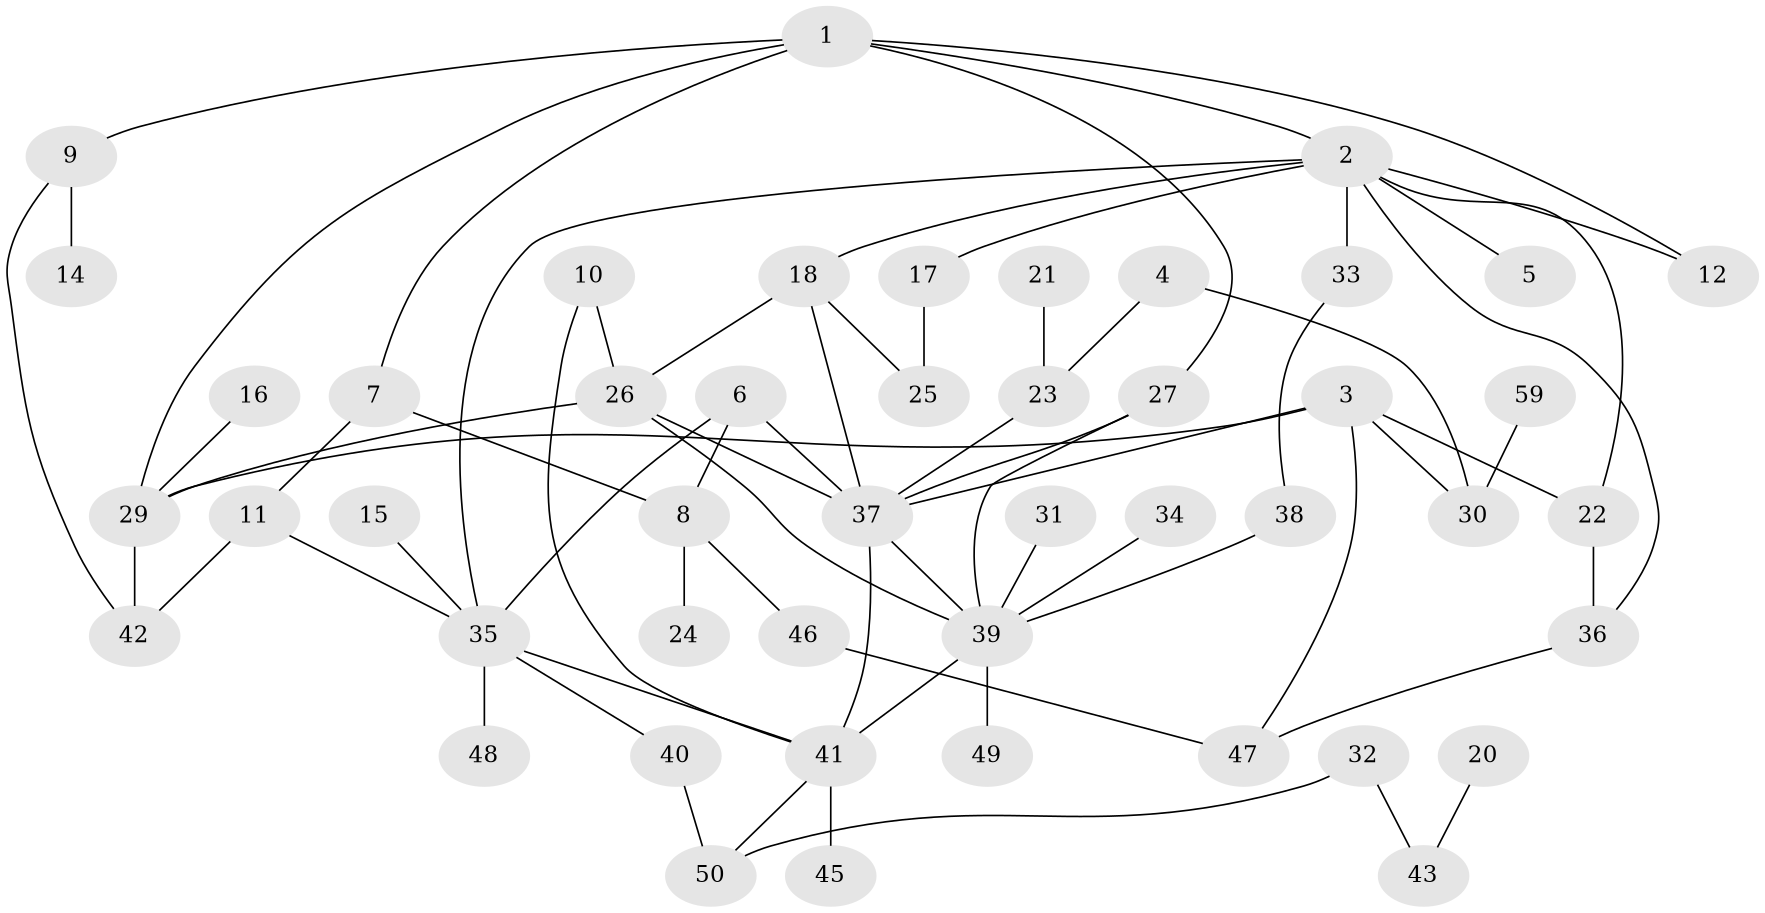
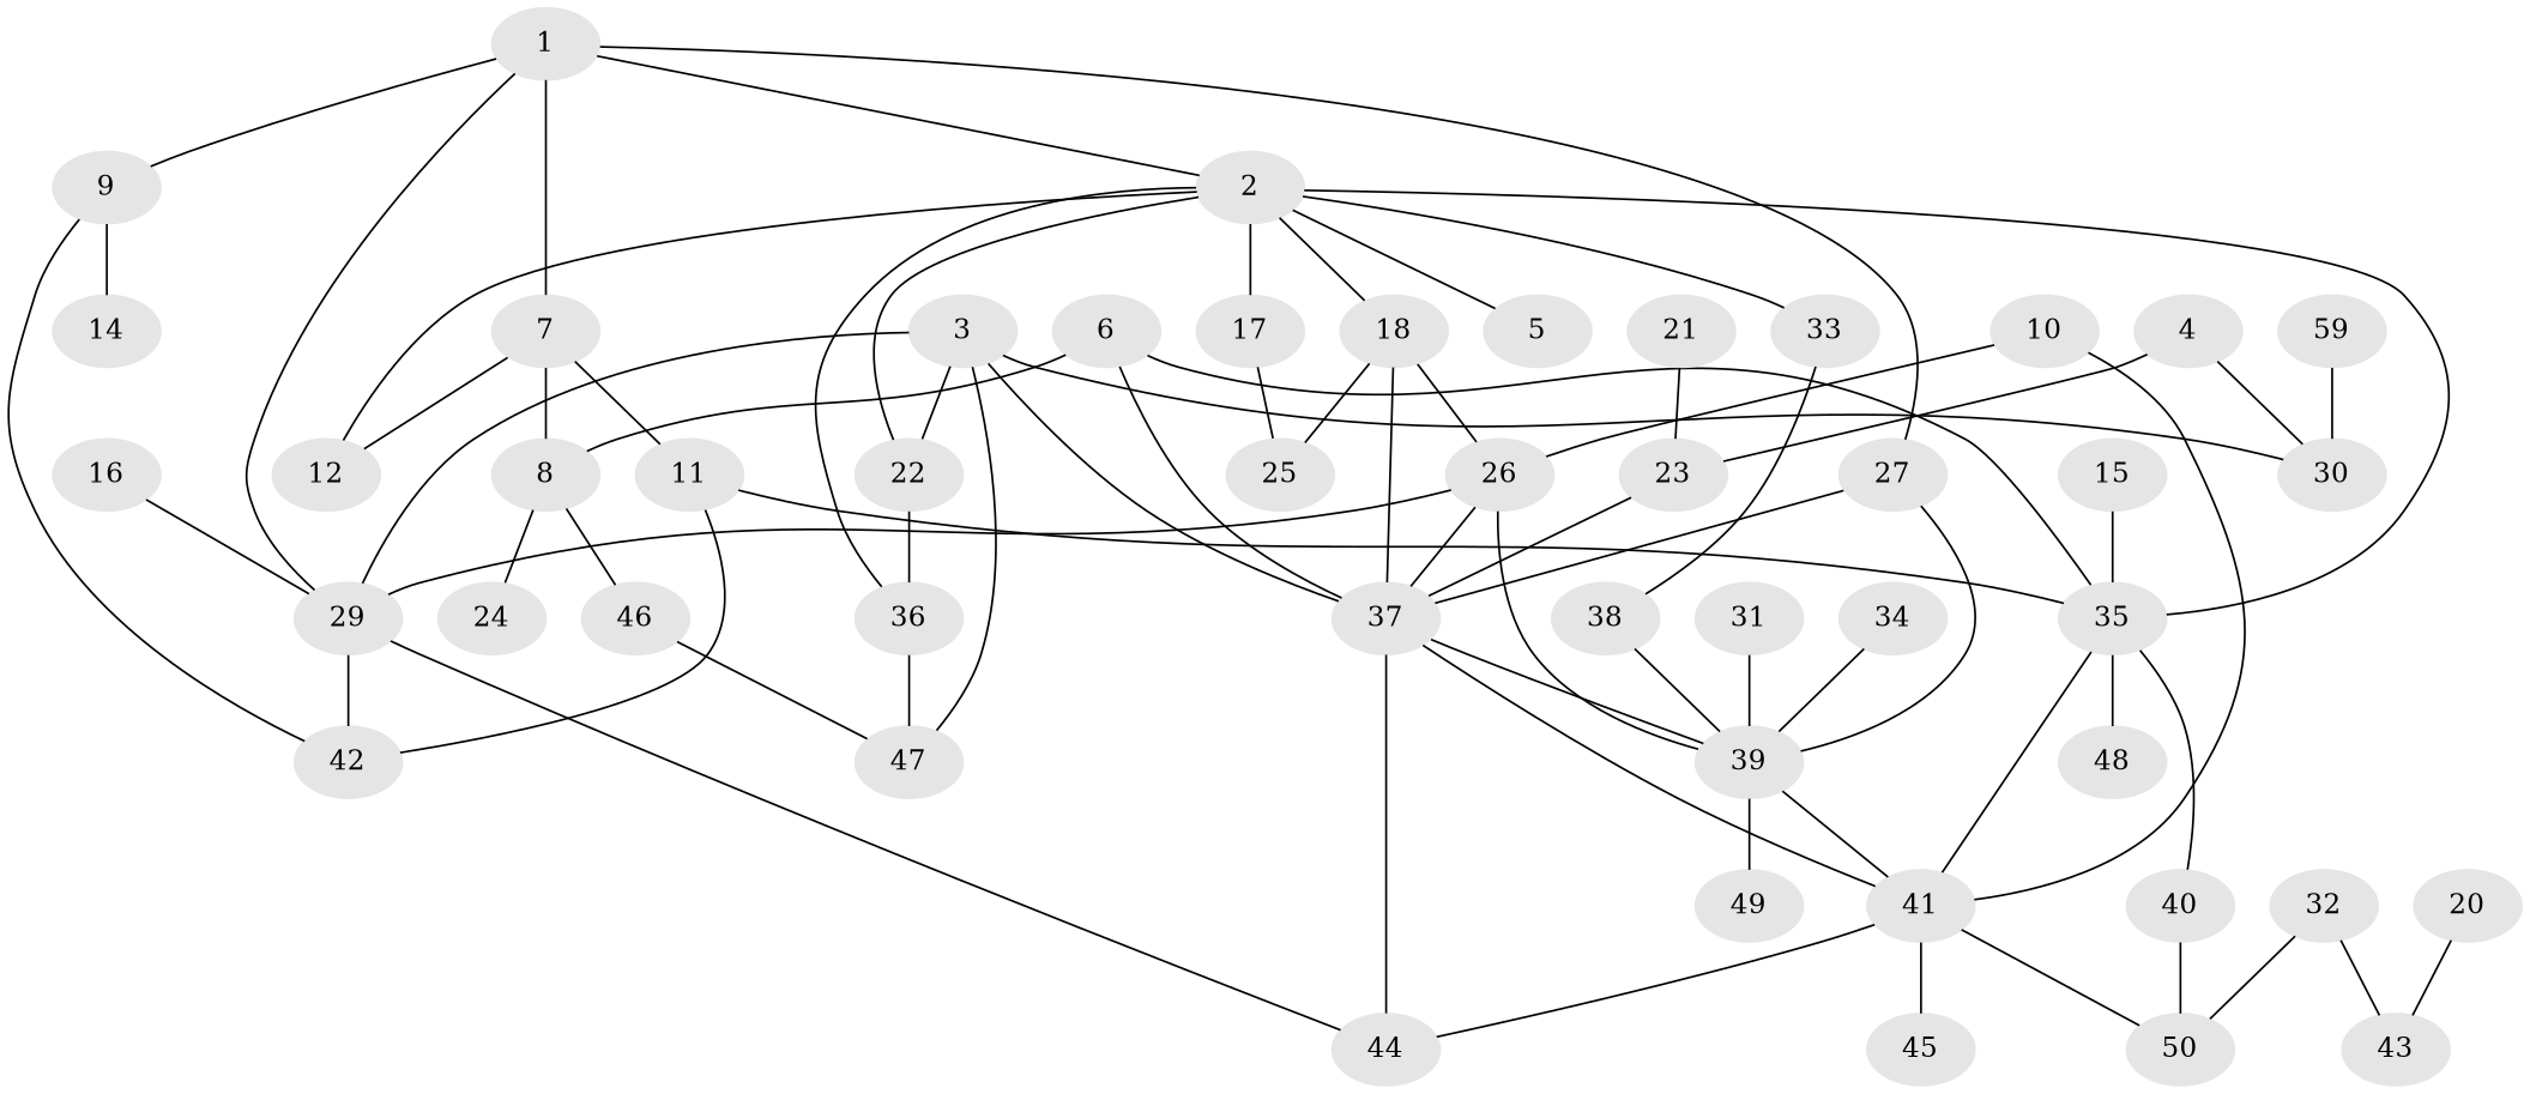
  graph {
    node [color=gray90 style=filled]
    edge [weight=1.0]
    1
    2
    7
    9
    27
    29
    5
    12
    17
    18
    22
    33
    35
    36
    8
    11
    14
    42
    37
    39
+   44
    25
    26
    38
    41
    40
    48
    47
    3
    30
    4
    23
    6
    24
    46
    10
    50
    45
    15
    16
    n41 [label=59]
    20
    43
    21
    49
    31
    32
    34
    1 -- 2
    1 -- 7
    1 -- 9
    1 -- 27
    1 -- 29
    2 -- 5
    2 -- 12
    2 -- 17
    2 -- 18
    2 -- 22
    2 -- 33
    2 -- 35
    2 -- 36
-   1 -- 12
+   7 -- 12
    7 -- 8
    7 -- 11
    9 -- 14
    9 -- 42
    27 -- 37
    27 -- 39
    29 -- 42
+   29 -- 44
    17 -- 25
    18 -- 37
    18 -- 25
    18 -- 26
    22 -- 36
    33 -- 38
    35 -- 41
    35 -- 40
    35 -- 48
    36 -- 47
    8 -- 24
    8 -- 46
    11 -- 35
    11 -- 42
    37 -- 39
+   37 -- 44
    37 -- 41
    39 -- 41
    39 -- 49
    26 -- 29
    26 -- 37
    26 -- 39
    38 -- 39
+   41 -- 44
    41 -- 50
    41 -- 45
    40 -- 50
    3 -- 29
    3 -- 22
    3 -- 37
    3 -- 47
    3 -- 30
    4 -- 30
    4 -- 23
    23 -- 37
    6 -- 35
    6 -- 8
    6 -- 37
    46 -- 47
    10 -- 26
    10 -- 41
    15 -- 35
    16 -- 29
    n41 -- 30
    20 -- 43
    21 -- 23
    31 -- 39
    32 -- 50
    32 -- 43
    34 -- 39
  }
